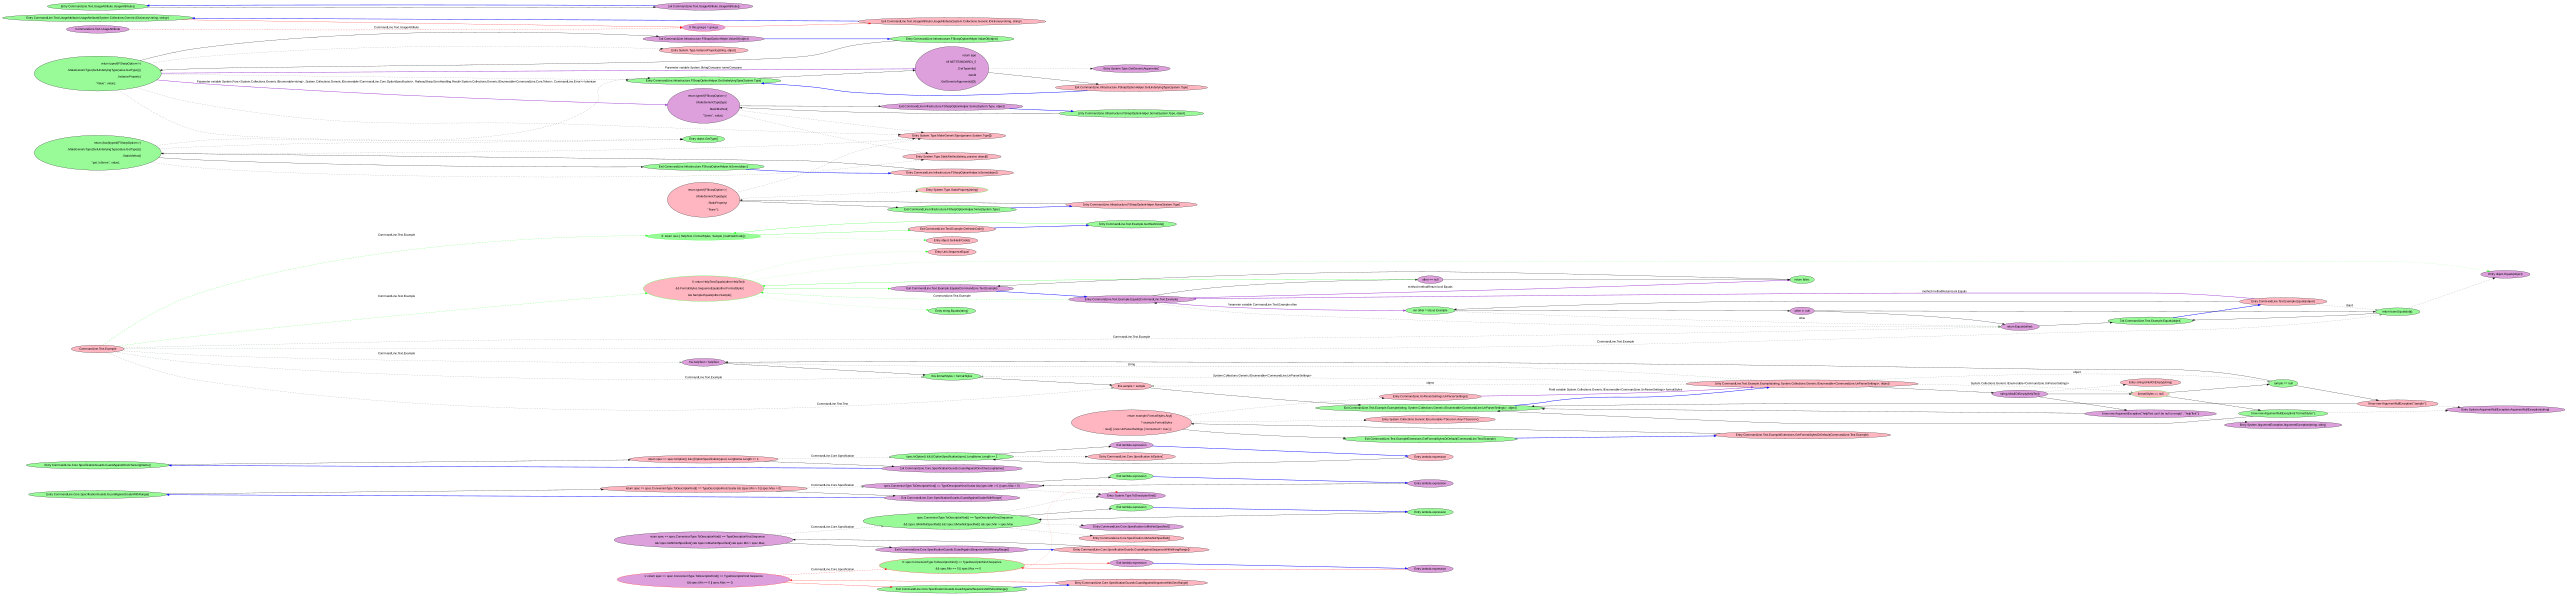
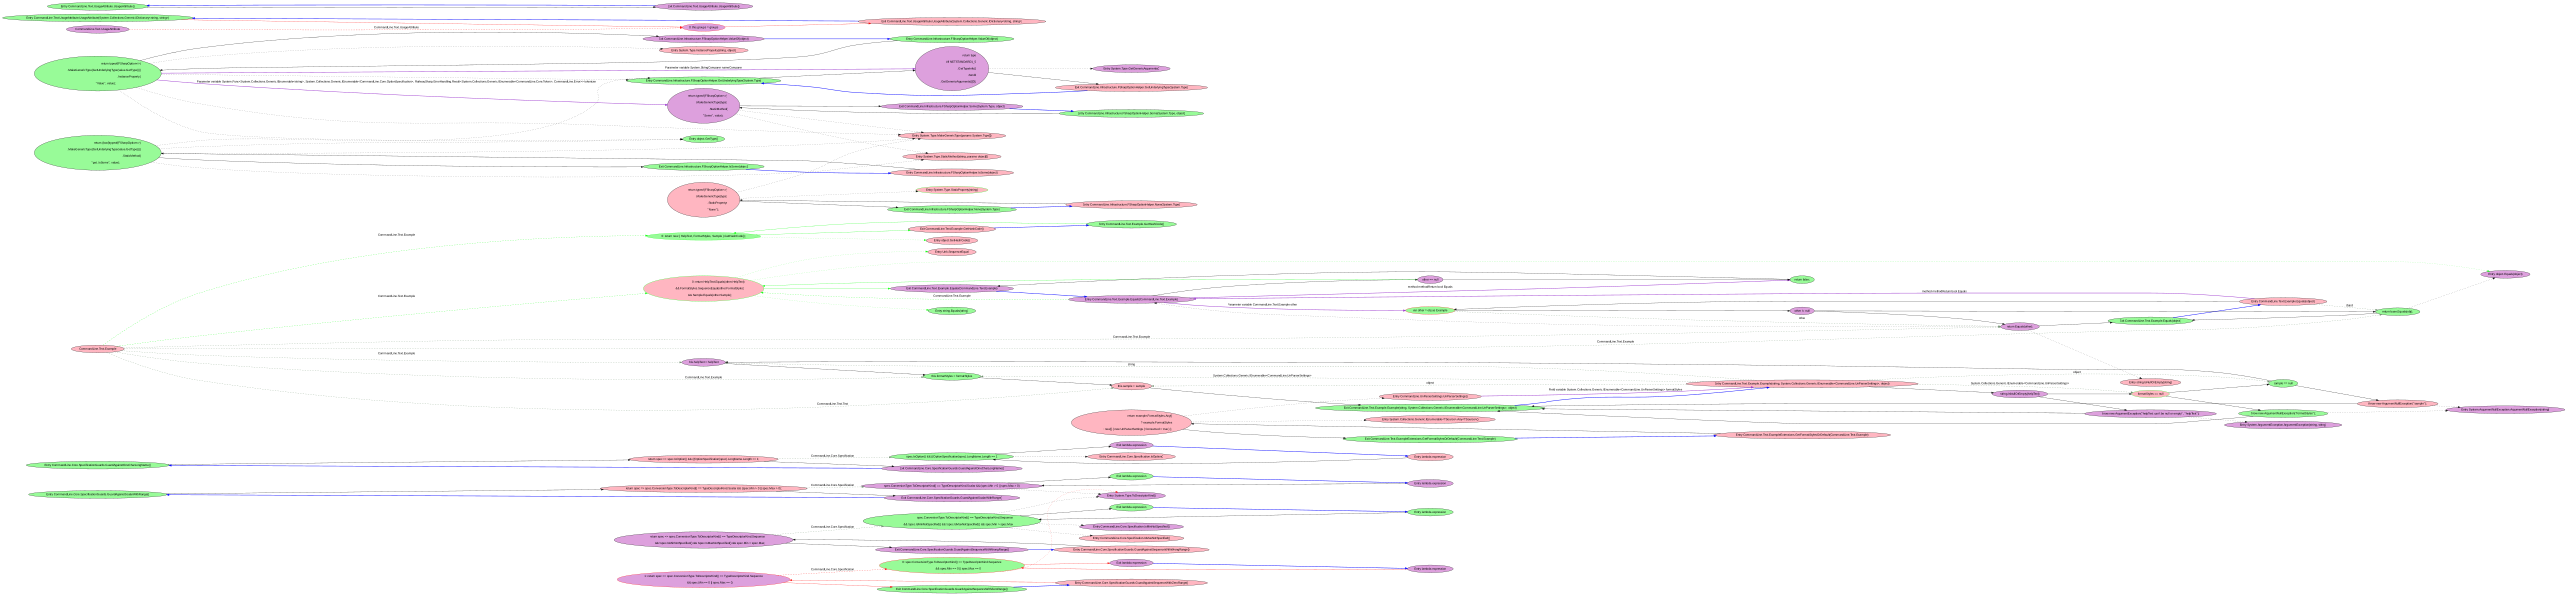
  digraph {
    fontname="Liberation Sans"
    rankdir=LR
    node [cluster="lambda expression" fillcolor=palegreen fontname="Liberation Sans" span="0-0" style=filled]
    edge [fontname="Liberation Sans" style=solid]
    n1 [cluster="CommandLine.Core.SpecificationGuards.GuardAgainstScalarWithRange()" label="Entry CommandLine.Core.SpecificationGuards.GuardAgainstScalarWithRange()" span="17-17"]
    n2 [cluster="CommandLine.Core.SpecificationGuards.GuardAgainstScalarWithRange()" fillcolor=lightpink label="return spec => spec.ConversionType.ToDescriptorKind() == TypeDescriptorKind.Scalar && (spec.Min > 0 || spec.Max > 0);" span="19-19"]
    n3 [cluster="CommandLine.Core.SpecificationGuards.GuardAgainstScalarWithRange()" fillcolor=plum label="Exit CommandLine.Core.SpecificationGuards.GuardAgainstScalarWithRange()" span="17-17"]
    n4 [fillcolor=plum label="spec.ConversionType.ToDescriptorKind() == TypeDescriptorKind.Scalar && (spec.Min > 0 || spec.Max > 0)" span="19-19"]
    n5 [label="Exit lambda expression" span="19-19"]
    n6 [cluster="System.Type.ToDescriptorKind()" fillcolor=plum label="Entry System.Type.ToDescriptorKind()" span="22-22"]
    n7 [fillcolor=plum label="Entry lambda expression" span="19-19"]
    n8 [cluster="CommandLine.Core.SpecificationGuards.GuardAgainstSequenceWithWrongRange()" fillcolor=lightpink label="Entry CommandLine.Core.SpecificationGuards.GuardAgainstSequenceWithWrongRange()" span="22-22"]
    n9 [cluster="CommandLine.Core.SpecificationGuards.GuardAgainstSequenceWithWrongRange()" fillcolor=plum label="return spec => spec.ConversionType.ToDescriptorKind() == TypeDescriptorKind.Sequence\r\n                && !spec.IsMinNotSpecified() && !spec.IsMaxNotSpecified() && spec.Min > spec.Max;" span="24-25"]
    n10 [cluster="CommandLine.Core.SpecificationGuards.GuardAgainstSequenceWithWrongRange()" fillcolor=plum label="Exit CommandLine.Core.SpecificationGuards.GuardAgainstSequenceWithWrongRange()" span="22-22"]
    n11 [label="spec.ConversionType.ToDescriptorKind() == TypeDescriptorKind.Sequence\r\n                && !spec.IsMinNotSpecified() && !spec.IsMaxNotSpecified() && spec.Min > spec.Max" span="24-25"]
    n12 [label="Exit lambda expression" span="24-25"]
    n13 [cluster="CommandLine.Core.Specification.IsMinNotSpecified()" fillcolor=plum label="Entry CommandLine.Core.Specification.IsMinNotSpecified()" span="70-70"]
    n14 [cluster="CommandLine.Core.Specification.IsMaxNotSpecified()" fillcolor=lightpink label="Entry CommandLine.Core.Specification.IsMaxNotSpecified()" span="75-75"]
    n15 [label="Entry lambda expression" span="24-25"]
    n16 [cluster="CommandLine.Core.SpecificationGuards.GuardAgainstOneCharLongName()" label="Entry CommandLine.Core.SpecificationGuards.GuardAgainstOneCharLongName()" span="28-28"]
    n17 [cluster="CommandLine.Core.SpecificationGuards.GuardAgainstOneCharLongName()" fillcolor=lightpink label="return spec => spec.IsOption() && ((OptionSpecification)spec).LongName.Length == 1;" span="30-30"]
    n18 [cluster="CommandLine.Core.SpecificationGuards.GuardAgainstOneCharLongName()" fillcolor=plum label="Exit CommandLine.Core.SpecificationGuards.GuardAgainstOneCharLongName()" span="28-28"]
    n19 [label="spec.IsOption() && ((OptionSpecification)spec).LongName.Length == 1" span="30-30"]
    n20 [fillcolor=plum label="Exit lambda expression" span="30-30"]
    n21 [cluster="CommandLine.Core.Specification.IsOption()" fillcolor=lightpink label="Entry CommandLine.Core.Specification.IsOption()" span="11-11"]
    n22 [fillcolor=lightpink label="Entry lambda expression" span="30-30"]
    n23 [cluster="CommandLine.Core.SpecificationGuards.GuardAgainstSequenceWithZeroRange()" fillcolor=lightpink label="Entry CommandLine.Core.SpecificationGuards.GuardAgainstSequenceWithZeroRange()" span="33-33"]
    n24 [cluster="CommandLine.Core.SpecificationGuards.GuardAgainstSequenceWithZeroRange()" color=red community=0 fillcolor=plum label="1: return spec => spec.ConversionType.ToDescriptorKind() == TypeDescriptorKind.Sequence\r\n                && spec.Min == 0 || spec.Max == 0;" span="35-36"]
    n25 [cluster="CommandLine.Core.SpecificationGuards.GuardAgainstSequenceWithZeroRange()" label="Exit CommandLine.Core.SpecificationGuards.GuardAgainstSequenceWithZeroRange()" span="33-33"]
    n26 [color=red community=0 label="0: spec.ConversionType.ToDescriptorKind() == TypeDescriptorKind.Sequence\r\n                && spec.Min == 0 || spec.Max == 0" span="35-36"]
    n27 [fillcolor=plum label="Exit lambda expression" span="35-36"]
    n28 [fillcolor=plum label="Entry lambda expression" span="35-36"]
    n29 [cluster="CommandLine.Text.Example.GetHashCode()" color=green community=0 label="0: return new { HelpText, FormatStyles, Sample }.GetHashCode();" span="76-76"]
    n30 [cluster="CommandLine.Text.Example.GetHashCode()" fillcolor=lightpink label="Exit CommandLine.Text.Example.GetHashCode()" span="74-74"]
    n31 [cluster="object.GetHashCode()" fillcolor=lightpink label="Entry object.GetHashCode()"]
    n32 [cluster="CommandLine.Text.Example.GetHashCode()" label="Entry CommandLine.Text.Example.GetHashCode()" span="74-74"]
    n33 [fillcolor=lightpink label="CommandLine.Text.Example" cluster="" span=""]
    n34 [cluster="CommandLine.Text.Example.Equals(CommandLine.Text.Example)" color=green community=0 fillcolor=lightpink label="0: return HelpText.Equals(other.HelpText)\r\n                && FormatStyles.SequenceEqual(other.FormatStyles)\r\n                && Sample.Equals(other.Sample);" span="91-93"]
    n35 [cluster="CommandLine.Text.Example.Example(string, System.Collections.Generic.IEnumerable<CommandLine.UnParserSettings>, object)" fillcolor=plum label="this.helpText = helpText" span="24-24"]
    n36 [cluster="CommandLine.Text.Example.Example(string, System.Collections.Generic.IEnumerable<CommandLine.UnParserSettings>, object)" label="this.formatStyles = formatStyles" span="25-25"]
    n37 [cluster="CommandLine.Text.Example.Example(string, System.Collections.Generic.IEnumerable<CommandLine.UnParserSettings>, object)" fillcolor=lightpink label="this.sample = sample" span="26-26"]
    n38 [cluster="CommandLine.Text.Example.Equals(object)" fillcolor=plum label="return Equals(other);" span="64-64"]
    n39 [cluster="CommandLine.Text.Example.Equals(object)" label="return base.Equals(obj);" span="67-67"]
    n40 [cluster="CommandLine.Text.Example.Equals(CommandLine.Text.Example)" fillcolor=plum label="Exit CommandLine.Text.Example.Equals(CommandLine.Text.Example)" span="84-84"]
    n41 [cluster="string.Equals(string)" label="Entry string.Equals(string)"]
    n42 [cluster="Unk.SequenceEqual" fillcolor=lightpink label="Entry Unk.SequenceEqual" span=""]
    n43 [cluster="object.Equals(object)" fillcolor=plum label="Entry object.Equals(object)"]
    n44 [cluster="CommandLine.Text.Example.Example(string, System.Collections.Generic.IEnumerable<CommandLine.UnParserSettings>, object)" label="Exit CommandLine.Text.Example.Example(string, System.Collections.Generic.IEnumerable<CommandLine.UnParserSettings>, object)" span="18-18"]
    n45 [cluster="CommandLine.Text.Example.Equals(CommandLine.Text.Example)" fillcolor=plum label="Entry CommandLine.Text.Example.Equals(CommandLine.Text.Example)" span="84-84"]
    n46 [cluster="CommandLine.Text.Example.Equals(object)" label="Exit CommandLine.Text.Example.Equals(object)" span="59-59"]
    n47 [cluster="CommandLine.Text.Example.Equals(CommandLine.Text.Example)" fillcolor=plum label="other == null" span="86-86"]
-   n48 [cluster="CommandLine.Text.Example.Equals(object)" label="var other = obj as Example" span="61-61"]
+   n48 [cluster="CommandLine.Text.Example.Equals(object)" label="var other = obj as Example" span="61-61" color=red]
    n49 [cluster="CommandLine.Text.Example.Equals(CommandLine.Text.Example)" label="return false;" span="88-88"]
    n50 [cluster="CommandLine.Text.Example.Equals(object)" fillcolor=plum label="other != null" span="62-62"]
    n51 [cluster="CommandLine.Text.Example.Example(string, System.Collections.Generic.IEnumerable<CommandLine.UnParserSettings>, object)" fillcolor=lightpink label="Entry CommandLine.Text.Example.Example(string, System.Collections.Generic.IEnumerable<CommandLine.UnParserSettings>, object)" span="18-18"]
    n52 [cluster="CommandLine.Text.Example.Equals(object)" fillcolor=lightpink label="Entry CommandLine.Text.Example.Equals(object)" span="59-59"]
    n53 [cluster="CommandLine.Text.Example.Example(string, System.Collections.Generic.IEnumerable<CommandLine.UnParserSettings>, object)" label="sample == null" span="22-22"]
    n54 [cluster="CommandLine.Text.Example.Example(string, System.Collections.Generic.IEnumerable<CommandLine.UnParserSettings>, object)" fillcolor=plum label="string.IsNullOrEmpty(helpText)" span="20-20"]
    n55 [cluster="CommandLine.Text.Example.Example(string, System.Collections.Generic.IEnumerable<CommandLine.UnParserSettings>, object)" color=green fillcolor=lightpink label="formatStyles == null" span="21-21"]
    n56 [cluster="CommandLine.Text.Example.Example(string, System.Collections.Generic.IEnumerable<CommandLine.UnParserSettings>, object)" fillcolor=lightpink label="throw new ArgumentNullException(''sample'');" span="22-22"]
    n57 [cluster="CommandLine.Text.Example.Example(string, System.Collections.Generic.IEnumerable<CommandLine.UnParserSettings>, object)" fillcolor=plum label="throw new ArgumentException(''helpText can't be null or empty'', ''helpText'');" span="20-20"]
    n58 [cluster="string.IsNullOrEmpty(string)" fillcolor=lightpink label="Entry string.IsNullOrEmpty(string)"]
    n59 [cluster="CommandLine.Text.Example.Example(string, System.Collections.Generic.IEnumerable<CommandLine.UnParserSettings>, object)" label="throw new ArgumentNullException(''formatStyles'');" span="21-21"]
    n60 [cluster="System.ArgumentNullException.ArgumentNullException(string)" fillcolor=plum label="Entry System.ArgumentNullException.ArgumentNullException(string)"]
    n61 [cluster="CommandLine.UnParserSettings.UnParserSettings()" fillcolor=lightpink label="Entry CommandLine.UnParserSettings.UnParserSettings()" span="15-15"]
    n62 [cluster="System.ArgumentException.ArgumentException(string, string)" fillcolor=plum label="Entry System.ArgumentException.ArgumentException(string, string)"]
    n63 [cluster="CommandLine.Text.ExampleExtensions.GetFormatStylesOrDefault(CommandLine.Text.Example)" fillcolor=lightpink label="return example.FormatStyles.Any()\r\n                ? example.FormatStyles\r\n                : new[] { new UnParserSettings { Consumed = true } };" span="113-115"]
    n64 [cluster="CommandLine.Text.ExampleExtensions.GetFormatStylesOrDefault(CommandLine.Text.Example)" label="Exit CommandLine.Text.ExampleExtensions.GetFormatStylesOrDefault(CommandLine.Text.Example)" span="111-111"]
    n65 [cluster="System.Collections.Generic.IEnumerable<TSource>.Any<TSource>()" fillcolor=lightpink label="Entry System.Collections.Generic.IEnumerable<TSource>.Any<TSource>()"]
    n66 [cluster="CommandLine.Text.ExampleExtensions.GetFormatStylesOrDefault(CommandLine.Text.Example)" fillcolor=lightpink label="Entry CommandLine.Text.ExampleExtensions.GetFormatStylesOrDefault(CommandLine.Text.Example)" span="111-111"]
    n67 [cluster="System.Type.InstanceProperty(string, object)" file="UnParserExtensions.cs" fillcolor=lightpink label="Entry System.Type.InstanceProperty(string, object)" span="213-213"]
    n68 [cluster="System.Type.GetGenericArguments()" file="UnParserExtensions.cs" fillcolor=plum label="Entry System.Type.GetGenericArguments()"]
    n69 [cluster="CommandLine.Infrastructure.FSharpOptionHelper.ValueOf(object)" file="UnParserExtensions.cs" label="Entry CommandLine.Infrastructure.FSharpOptionHelper.ValueOf(object)" span="36-36"]
    n70 [cluster="CommandLine.Infrastructure.FSharpOptionHelper.ValueOf(object)" file="UnParserExtensions.cs" label="return typeof(FSharpOption<>)\r\n                .MakeGenericType(GetUnderlyingType(value.GetType()))\r\n                .InstanceProperty(\r\n                    ''Value'', value);" span="38-41"]
    n71 [cluster="CommandLine.Infrastructure.FSharpOptionHelper.ValueOf(object)" file="UnParserExtensions.cs" fillcolor=plum label="Exit CommandLine.Infrastructure.FSharpOptionHelper.ValueOf(object)" span="36-36"]
    n72 [cluster="object.GetType()" file="UnParserExtensions.cs" label="Entry object.GetType()"]
    n73 [cluster="CommandLine.Infrastructure.FSharpOptionHelper.Some(System.Type, object)" file="UnParserExtensions.cs" fillcolor=plum label="return typeof(FSharpOption<>)\r\n                    .MakeGenericType(type)\r\n                    .StaticMethod(\r\n                        ''Some'', value);" span="22-25"]
    n74 [cluster="System.Type.MakeGenericType(params System.Type[])" file="UnParserExtensions.cs" fillcolor=lightpink label="Entry System.Type.MakeGenericType(params System.Type[])"]
    n75 [cluster="CommandLine.Infrastructure.FSharpOptionHelper.GetUnderlyingType(System.Type)" file="UnParserExtensions.cs" label="Entry CommandLine.Infrastructure.FSharpOptionHelper.GetUnderlyingType(System.Type)" span="11-11"]
    n76 [cluster="CommandLine.Infrastructure.FSharpOptionHelper.GetUnderlyingType(System.Type)" file="UnParserExtensions.cs" fillcolor=plum label="return type\r\n#if NETSTANDARD1_5\r\n                .GetTypeInfo()\r\n#endif\r\n                .GetGenericArguments()[0];" span="13-17"]
    n77 [cluster="System.Type.StaticMethod(string, params object[])" file="UnParserExtensions.cs" fillcolor=lightpink label="Entry System.Type.StaticMethod(string, params object[])" span="183-183"]
    n78 [cluster="CommandLine.Infrastructure.FSharpOptionHelper.Some(System.Type, object)" file="UnParserExtensions.cs" fillcolor=plum label="Exit CommandLine.Infrastructure.FSharpOptionHelper.Some(System.Type, object)" span="20-20"]
    n79 [cluster="CommandLine.Infrastructure.FSharpOptionHelper.GetUnderlyingType(System.Type)" file="UnParserExtensions.cs" fillcolor=lightpink label="Exit CommandLine.Infrastructure.FSharpOptionHelper.GetUnderlyingType(System.Type)" span="11-11"]
    n80 [cluster="CommandLine.Infrastructure.FSharpOptionHelper.IsSome(object)" file="UnParserExtensions.cs" fillcolor=lightpink label="Entry CommandLine.Infrastructure.FSharpOptionHelper.IsSome(object)" span="44-44"]
    n81 [cluster="CommandLine.Infrastructure.FSharpOptionHelper.IsSome(object)" file="UnParserExtensions.cs" label="return (bool)typeof(FSharpOption<>)\r\n                .MakeGenericType(GetUnderlyingType(value.GetType()))\r\n                .StaticMethod(\r\n                    ''get_IsSome'', value);" span="46-49"]
    n82 [cluster="CommandLine.Infrastructure.FSharpOptionHelper.IsSome(object)" file="UnParserExtensions.cs" label="Exit CommandLine.Infrastructure.FSharpOptionHelper.IsSome(object)" span="44-44"]
    n83 [cluster="System.Type.StaticProperty(string)" color=green file="UnParserExtensions.cs" fillcolor=lightpink label="Entry System.Type.StaticProperty(string)" span="198-198"]
    n84 [cluster="CommandLine.Infrastructure.FSharpOptionHelper.Some(System.Type, object)" file="UnParserExtensions.cs" label="Entry CommandLine.Infrastructure.FSharpOptionHelper.Some(System.Type, object)" span="20-20"]
    n85 [cluster="CommandLine.Infrastructure.FSharpOptionHelper.None(System.Type)" file="UnParserExtensions.cs" fillcolor=lightpink label="Entry CommandLine.Infrastructure.FSharpOptionHelper.None(System.Type)" span="28-28"]
    n86 [cluster="CommandLine.Infrastructure.FSharpOptionHelper.None(System.Type)" file="UnParserExtensions.cs" fillcolor=lightpink label="return typeof(FSharpOption<>)\r\n                    .MakeGenericType(type)\r\n                    .StaticProperty(\r\n                        ''None'');" span="30-33"]
    n87 [cluster="CommandLine.Infrastructure.FSharpOptionHelper.None(System.Type)" file="UnParserExtensions.cs" label="Exit CommandLine.Infrastructure.FSharpOptionHelper.None(System.Type)" span="28-28"]
    n88 [cluster="CommandLine.Text.UsageAttribute.UsageAttribute(System.Collections.Generic.IDictionary<string, string>)" file="UsageAttribute.cs" label="Entry CommandLine.Text.UsageAttribute.UsageAttribute(System.Collections.Generic.IDictionary<string, string>)" span="12-12"]
    n89 [cluster="CommandLine.Text.UsageAttribute.UsageAttribute(System.Collections.Generic.IDictionary<string, string>)" color=red community=0 file="UsageAttribute.cs" fillcolor=plum label="0: this.groups = groups" span="14-14"]
    n90 [cluster="CommandLine.Text.UsageAttribute.UsageAttribute(System.Collections.Generic.IDictionary<string, string>)" file="UsageAttribute.cs" fillcolor=lightpink label="Exit CommandLine.Text.UsageAttribute.UsageAttribute(System.Collections.Generic.IDictionary<string, string>)" span="12-12"]
    n91 [cluster="CommandLine.Text.UsageAttribute.UsageAttribute()" file="UsageAttribute.cs" label="Entry CommandLine.Text.UsageAttribute.UsageAttribute()" span="17-17"]
    n92 [cluster="CommandLine.Text.UsageAttribute.UsageAttribute()" file="UsageAttribute.cs" fillcolor=plum label="Exit CommandLine.Text.UsageAttribute.UsageAttribute()" span="17-17"]
    n93 [file="UsageAttribute.cs" fillcolor=plum label="CommandLine.Text.UsageAttribute" cluster="" span=""]
    n1 -> n2
    n2 -> n3
    n2 -> n4 [color=darkseagreen4 label="CommandLine.Core.Specification" style=dashed]
    n3 -> n1 [color=blue style=bold]
    n4 -> n5
    n4 -> n6 [style=dotted]
    n5 -> n7 [color=blue style=bold]
    n7 -> n4
    n8 -> n9
    n9 -> n10
    n9 -> n11 [color=darkseagreen4 label="CommandLine.Core.Specification" style=dashed]
    n10 -> n8 [color=blue style=bold]
    n11 -> n6 [style=dotted]
    n11 -> n12
    n11 -> n13 [style=dotted]
    n11 -> n14 [style=dotted]
    n12 -> n15 [color=blue style=bold]
    n15 -> n11
    n16 -> n17
    n17 -> n18
    n17 -> n19 [color=darkseagreen4 label="CommandLine.Core.Specification" style=dashed]
    n18 -> n16 [color=blue style=bold]
    n19 -> n20
    n19 -> n21 [style=dotted]
    n20 -> n22 [color=blue style=bold]
    n22 -> n19
    n23 -> n24 [color=red]
    n24 -> n25 [color=red]
    n24 -> n26 [color=red label="CommandLine.Core.Specification" style=dashed]
    n25 -> n23 [color=blue style=bold]
    n26 -> n6 [color=red style=dotted]
    n26 -> n27 [color=red]
    n27 -> n28 [color=blue style=bold]
    n28 -> n26 [color=red]
    n29 -> n30 [color=green]
    n29 -> n31 [color=green style=dotted]
    n30 -> n32 [color=blue style=bold]
    n32 -> n29 [color=green]
    n33 -> n29 [color=green label="CommandLine.Text.Example" style=dashed]
    n33 -> n34 [color=green label="CommandLine.Text.Example" style=dashed]
    n33 -> n35 [color=darkseagreen4 label="CommandLine.Text.Example" style=dashed]
    n33 -> n36 [color=darkseagreen4 label="CommandLine.Text.Example" style=dashed]
    n33 -> n37 [color=darkseagreen4 label="CommandLine.Text.Text" style=dashed]
    n33 -> n38 [color=darkseagreen4 label="CommandLine.Text.Example" style=dashed]
    n33 -> n39 [color=darkseagreen4 label="CommandLine.Text.Example" style=dashed]
    n34 -> n40 [color=green]
    n34 -> n41 [color=green style=dotted]
    n34 -> n42 [color=green style=dotted]
    n34 -> n43 [color=green style=dotted]
    n35 -> n36
    n36 -> n37
    n37 -> n44
    n38 -> n45 [style=dotted]
    n38 -> n46
    n39 -> n43 [style=dotted]
    n39 -> n46
    n40 -> n45 [color=blue style=bold]
    n44 -> n51 [color=blue style=bold]
    n45 -> n34 [color=green label="CommandLine.Text.Example" style=dashed]
    n45 -> n47
    n45 -> n48 [color=darkorchid label="Parameter variable CommandLine.Text.Example other" style=bold]
    n45 -> n49 [color=darkorchid label="method methodReturn bool Equals" style=bold]
    n46 -> n52 [color=blue style=bold]
    n47 -> n34 [color=green]
    n47 -> n49
    n48 -> n38 [color=darkseagreen4 label=other style=dashed]
    n48 -> n50
    n49 -> n40
    n50 -> n38
    n50 -> n39
    n51 -> n35 [color=darkseagreen4 label=string style=dashed]
    n51 -> n36 [color=darkseagreen4 label="System.Collections.Generic.IEnumerable<CommandLine.UnParserSettings>" style=dashed]
    n51 -> n37 [color=darkseagreen4 label=object style=dashed]
    n51 -> n53 [color=darkseagreen4 label=object style=dashed]
    n51 -> n54
    n51 -> n55 [color=darkseagreen4 label="System.Collections.Generic.IEnumerable<CommandLine.UnParserSettings>" style=dashed]
    n52 -> n39 [color=darkseagreen4 label=object style=dashed]
    n52 -> n45 [color=darkorchid label="method methodReturn bool Equals" style=bold]
    n52 -> n48
    n53 -> n35
    n53 -> n56
    n54 -> n55
    n54 -> n57
-   n54 -> n58 [style=dotted]
+   n38 -> n58 [style=dotted]
    n55 -> n53
    n55 -> n59
    n56 -> n44
    n56 -> n60 [style=dotted]
    n57 -> n44
    n57 -> n62 [style=dotted]
    n59 -> n44
    n59 -> n60 [style=dotted]
    n61 -> n51 [color=darkorchid label="Field variable System.Collections.Generic.IEnumerable<CommandLine.UnParserSettings> formatStyles" style=bold]
    n63 -> n61 [style=dotted]
    n63 -> n64
    n63 -> n65 [style=dotted]
    n64 -> n66 [color=blue style=bold]
    n66 -> n63
    n69 -> n70
    n70 -> n67 [style=dotted]
    n70 -> n71
    n70 -> n72 [style=dotted]
    n70 -> n73 [color=darkorchid label="Parameter variable System.Func<System.Collections.Generic.IEnumerable<string>, System.Collections.Generic.IEnumerable<CommandLine.Core.OptionSpecification>, RailwaySharp.ErrorHandling.Result<System.Collections.Generic.IEnumerable<CommandLine.Core.Token>, CommandLine.Error>> tokenizer" style=bold]
    n70 -> n74 [style=dotted]
    n70 -> n75 [style=dotted]
    n70 -> n76 [color=darkorchid label="Parameter variable System.StringComparer nameComparer" style=bold]
    n71 -> n69 [color=blue style=bold]
    n73 -> n74 [style=dotted]
    n73 -> n77 [style=dotted]
    n73 -> n78
    n75 -> n76
    n76 -> n68 [style=dotted]
    n76 -> n79
    n78 -> n84 [color=blue style=bold]
    n79 -> n75 [color=blue style=bold]
    n80 -> n81
    n81 -> n72 [style=dotted]
    n81 -> n74 [style=dotted]
    n81 -> n75 [style=dotted]
    n81 -> n77 [style=dotted]
    n81 -> n82
    n82 -> n80 [color=blue style=bold]
    n84 -> n73
    n85 -> n86
    n86 -> n74 [style=dotted]
    n86 -> n83 [style=dotted]
    n86 -> n87
    n87 -> n85 [color=blue style=bold]
    n88 -> n89 [color=red]
    n89 -> n90 [color=red]
    n90 -> n88 [color=blue style=bold]
    n91 -> n92
    n92 -> n91 [color=blue style=bold]
    n93 -> n89 [color=red label="CommandLine.Text.UsageAttribute" style=dashed]
  }
